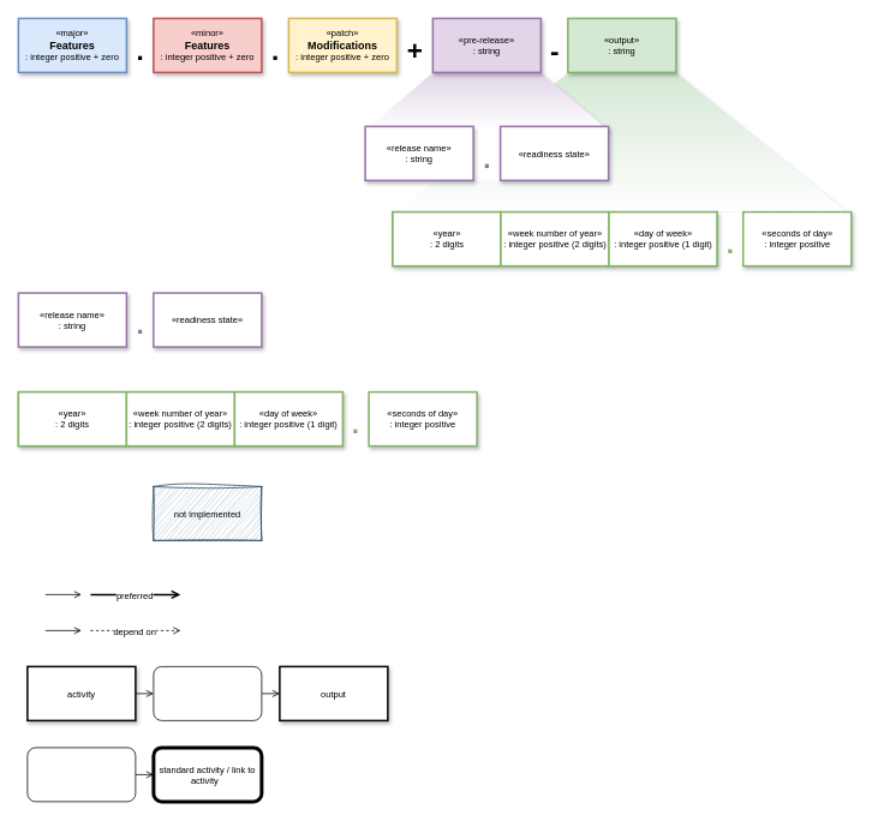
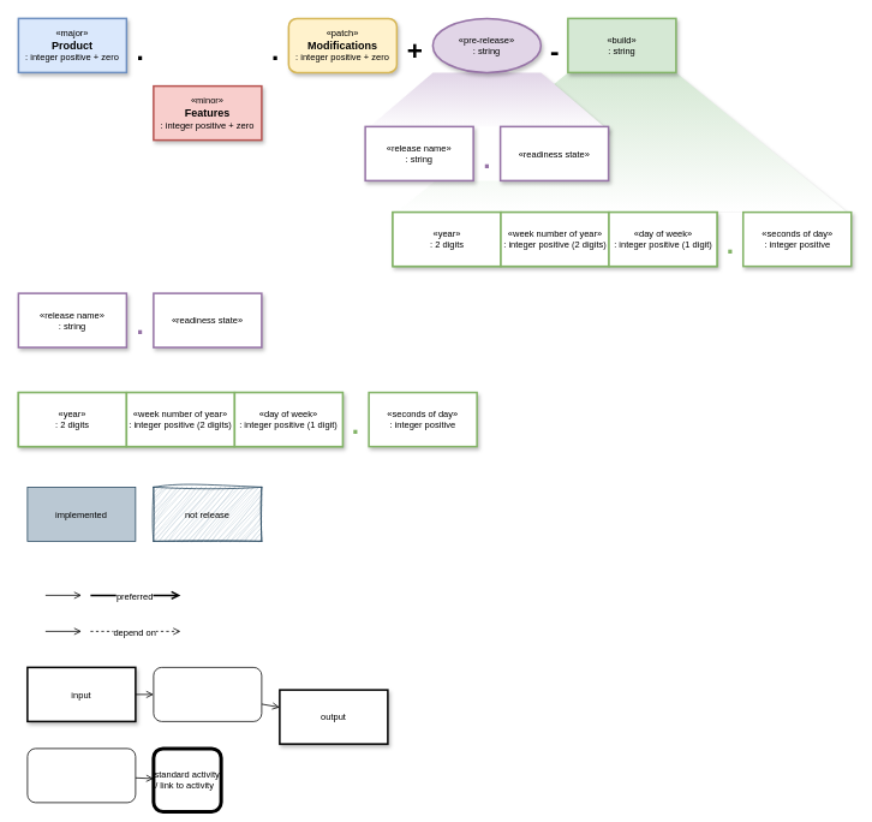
  <mxCell id="0" />
  <mxCell id="1" parent="0" />
  <mxCell id="2" value="" style="shape=trapezoid;perimeter=trapezoidPerimeter;whiteSpace=wrap;html=1;fixedSize=1;size=190;rounded=0;fillColor=#D5E8D4;gradientColor=#FFFFFF;gradientDirection=south;strokeColor=none;shadow=1;" parent="1" vertex="1"><mxGeometry x="440" y="80" width="500" height="155" as="geometry" /></mxCell>
  <mxCell id="3" value="" style="rounded=0;whiteSpace=wrap;html=1;fontSize=10;gradientColor=none;strokeColor=none;" parent="1" vertex="1"><mxGeometry x="435.5" y="235" width="510" height="60" as="geometry" /></mxCell>
  <mxCell id="4" value="." style="text;html=1;align=center;verticalAlign=middle;resizable=0;points=[];autosize=1;strokeColor=none;fillColor=none;fontStyle=1;fontSize=30;fontColor=#82B366;" parent="1" vertex="1"><mxGeometry x="794.5" y="245" width="30" height="50" as="geometry" /></mxCell>
  <mxCell id="5" value="" style="rounded=0;whiteSpace=wrap;html=1;fontSize=10;fillColor=#FFFFFF;strokeColor=#82b366;strokeWidth=2;shadow=1;" parent="1" vertex="1"><mxGeometry x="435.5" y="235" width="360" height="60" as="geometry" /></mxCell>
  <mxCell id="6" value="" style="shape=trapezoid;perimeter=trapezoidPerimeter;whiteSpace=wrap;html=1;fixedSize=1;size=76;rounded=0;fillColor=#E1D5E7;gradientColor=#FFFFFF;gradientDirection=south;strokeColor=none;shadow=1;" parent="1" vertex="1"><mxGeometry x="404" y="80" width="272" height="65" as="geometry" /></mxCell>
  <mxCell id="7" value="" style="rounded=0;whiteSpace=wrap;html=1;fontSize=10;gradientColor=none;strokeColor=none;" parent="1" vertex="1"><mxGeometry x="405" y="140" width="265" height="60" as="geometry" /></mxCell>
- <mxCell id="8" value="«major»&lt;div&gt;&lt;b&gt;&lt;font style=&quot;font-size: 12px;&quot;&gt;Features&lt;/font&gt;&lt;/b&gt;&lt;br&gt;&lt;div style=&quot;font-size: 10px;&quot;&gt;: integer positive + zero&lt;/div&gt;&lt;/div&gt;" style="rounded=0;whiteSpace=wrap;html=1;fontSize=10;shadow=1;fillColor=#dae8fc;strokeColor=#6c8ebf;strokeWidth=2;glass=0;" parent="1" vertex="1"><mxGeometry x="20" y="20" width="120" height="60" as="geometry" /></mxCell>
- <mxCell id="9" value="«minor»&lt;div&gt;&lt;b&gt;&lt;font style=&quot;font-size: 12px;&quot;&gt;Features&lt;/font&gt;&lt;/b&gt;&lt;br&gt;&lt;div style=&quot;font-size: 10px;&quot;&gt;: integer positive + zero&lt;/div&gt;&lt;/div&gt;" style="rounded=0;whiteSpace=wrap;html=1;fontSize=10;shadow=1;fillColor=#f8cecc;strokeColor=#b85450;strokeWidth=2;glass=0;" parent="1" vertex="1"><mxGeometry x="170" y="20" width="120" height="60" as="geometry" /></mxCell>
- <mxCell id="10" value="«patch»&lt;div&gt;&lt;b&gt;&lt;font style=&quot;font-size: 12px;&quot;&gt;Modifications&lt;/font&gt;&lt;/b&gt;&lt;br&gt;&lt;div style=&quot;font-size: 10px;&quot;&gt;: integer positive + zero&lt;/div&gt;&lt;/div&gt;" style="rounded=0;whiteSpace=wrap;html=1;fontSize=10;shadow=1;fillColor=#fff2cc;strokeColor=#d6b656;strokeWidth=2;glass=0;" parent="1" vertex="1"><mxGeometry x="320" y="20" width="120" height="60" as="geometry" /></mxCell>
+ <mxCell id="8" value="«major»&lt;div&gt;&lt;b&gt;&lt;font style=&quot;font-size: 12px;&quot;&gt;Product&lt;/font&gt;&lt;/b&gt;&lt;br&gt;&lt;div style=&quot;font-size: 10px;&quot;&gt;: integer positive + zero&lt;/div&gt;&lt;/div&gt;" style="rounded=0;whiteSpace=wrap;html=1;fontSize=10;shadow=1;fillColor=#dae8fc;strokeColor=#6c8ebf;strokeWidth=2;glass=0;" parent="1" vertex="1"><mxGeometry x="20" y="20" width="120" height="60" as="geometry" /></mxCell>
+ <mxCell id="9" value="«minor»&lt;div&gt;&lt;b&gt;&lt;font style=&quot;font-size: 12px;&quot;&gt;Features&lt;/font&gt;&lt;/b&gt;&lt;br&gt;&lt;div style=&quot;font-size: 10px;&quot;&gt;: integer positive + zero&lt;/div&gt;&lt;/div&gt;" style="rounded=0;whiteSpace=wrap;html=1;fontSize=10;shadow=1;fillColor=#f8cecc;strokeColor=#b85450;strokeWidth=2;glass=0;" parent="1" vertex="1"><mxGeometry x="170" y="95" width="120" height="60" as="geometry" /></mxCell>
+ <mxCell id="10" value="«patch»&lt;div&gt;&lt;b&gt;&lt;font style=&quot;font-size: 12px;&quot;&gt;Modifications&lt;/font&gt;&lt;/b&gt;&lt;br&gt;&lt;div style=&quot;font-size: 10px;&quot;&gt;: integer positive + zero&lt;/div&gt;&lt;/div&gt;" style="whiteSpace=wrap;html=1;fontSize=10;shadow=1;fillColor=#fff2cc;strokeColor=#d6b656;strokeWidth=2;glass=0;rounded=1;" parent="1" vertex="1"><mxGeometry x="320" y="20" width="120" height="60" as="geometry" /></mxCell>
  <mxCell id="11" value="." style="text;html=1;align=center;verticalAlign=middle;resizable=0;points=[];autosize=1;strokeColor=none;fillColor=none;fontStyle=1;fontSize=30;" parent="1" vertex="1"><mxGeometry x="140" y="30" width="30" height="50" as="geometry" /></mxCell>
  <mxCell id="12" value="." style="text;html=1;align=center;verticalAlign=middle;resizable=0;points=[];autosize=1;strokeColor=none;fillColor=none;fontStyle=1;fontSize=30;" parent="1" vertex="1"><mxGeometry x="290" y="30" width="30" height="50" as="geometry" /></mxCell>
- <mxCell id="13" value="«pre-release»&lt;div style=&quot;font-size: 10px;&quot;&gt;: string&lt;/div&gt;" style="rounded=0;whiteSpace=wrap;html=1;fontSize=10;fillColor=#e1d5e7;strokeColor=#9673a6;shadow=1;strokeWidth=2;" parent="1" vertex="1"><mxGeometry x="480" y="20" width="120" height="60" as="geometry" /></mxCell>
+ <mxCell id="13" value="«pre-release»&lt;div style=&quot;font-size: 10px;&quot;&gt;: string&lt;/div&gt;" style="ellipse;whiteSpace=wrap;html=1;fontSize=10;fillColor=#e1d5e7;strokeColor=#9673a6;shadow=1;strokeWidth=2;" parent="1" vertex="1"><mxGeometry x="480" y="20" width="120" height="60" as="geometry" /></mxCell>
  <mxCell id="14" value="+" style="text;html=1;align=center;verticalAlign=middle;resizable=0;points=[];autosize=1;strokeColor=none;fillColor=none;fontStyle=1;fontSize=30;" parent="1" vertex="1"><mxGeometry x="440" y="30" width="40" height="50" as="geometry" /></mxCell>
- <mxCell id="15" value="«output»&lt;div&gt;: string&lt;/div&gt;" style="rounded=0;whiteSpace=wrap;html=1;fontSize=10;fillColor=#d5e8d4;strokeColor=#82b366;shadow=1;strokeWidth=2;" parent="1" vertex="1"><mxGeometry x="630" y="20" width="120" height="60" as="geometry" /></mxCell>
+ <mxCell id="15" value="«build»&lt;div&gt;: string&lt;/div&gt;" style="rounded=0;whiteSpace=wrap;html=1;fontSize=10;fillColor=#d5e8d4;strokeColor=#82b366;shadow=1;strokeWidth=2;" parent="1" vertex="1"><mxGeometry x="630" y="20" width="120" height="60" as="geometry" /></mxCell>
  <mxCell id="16" value="-" style="text;html=1;align=center;verticalAlign=middle;resizable=0;points=[];autosize=1;strokeColor=none;fillColor=none;fontStyle=1;fontSize=30;" parent="1" vertex="1"><mxGeometry x="600" y="30" width="30" height="50" as="geometry" /></mxCell>
  <mxCell id="17" value="«release name»&lt;div style=&quot;font-size: 10px;&quot;&gt;: string&lt;/div&gt;" style="rounded=0;whiteSpace=wrap;html=1;fontSize=10;fillColor=#FFFFFF;strokeColor=#9673a6;strokeWidth=2;shadow=1;" parent="1" vertex="1"><mxGeometry x="405" y="140" width="120" height="60" as="geometry" /></mxCell>
  <mxCell id="18" value="«readiness state»" style="rounded=0;whiteSpace=wrap;html=1;fontSize=10;fillColor=#FFFFFF;strokeColor=#9673a6;strokeWidth=2;shadow=1;" parent="1" vertex="1"><mxGeometry x="555" y="140" width="120" height="60" as="geometry" /></mxCell>
  <mxCell id="19" value="." style="text;html=1;align=center;verticalAlign=middle;resizable=0;points=[];autosize=1;strokeColor=none;fillColor=none;fontStyle=1;fontSize=30;fontColor=#9673A6;" parent="1" vertex="1"><mxGeometry x="525" y="150" width="30" height="50" as="geometry" /></mxCell>
  <mxCell id="20" value="«year»&lt;div style=&quot;font-size: 10px;&quot;&gt;: 2 digits&lt;/div&gt;" style="rounded=0;whiteSpace=wrap;html=1;fontSize=10;fillColor=#FFFFFF;strokeColor=#82b366;strokeWidth=2;shadow=0;" parent="1" vertex="1"><mxGeometry x="435.5" y="235" width="120" height="60" as="geometry" /></mxCell>
  <mxCell id="21" value="«week number of year»&lt;div style=&quot;font-size: 10px;&quot;&gt;:&amp;nbsp;&lt;span style=&quot;background-color: initial;&quot;&gt;integer positive (2 digits)&lt;/span&gt;&lt;/div&gt;" style="rounded=0;whiteSpace=wrap;html=1;fontSize=10;fillColor=#FFFFFF;strokeColor=#82b366;strokeWidth=2;shadow=0;" parent="1" vertex="1"><mxGeometry x="555.5" y="235" width="120" height="60" as="geometry" /></mxCell>
  <mxCell id="22" value="«day of week»&lt;div style=&quot;font-size: 10px;&quot;&gt;:&amp;nbsp;&lt;span style=&quot;background-color: initial;&quot;&gt;integer positive (1 digit)&lt;/span&gt;&lt;/div&gt;" style="rounded=0;whiteSpace=wrap;html=1;fontSize=10;fillColor=#FFFFFF;strokeColor=#82b366;strokeWidth=2;shadow=0;" parent="1" vertex="1"><mxGeometry x="675.5" y="235" width="120" height="60" as="geometry" /></mxCell>
  <mxCell id="23" value="«seconds of day»&lt;div style=&quot;font-size: 10px;&quot;&gt;:&amp;nbsp;&lt;span style=&quot;background-color: initial;&quot;&gt;integer positive&lt;/span&gt;&lt;/div&gt;" style="rounded=0;whiteSpace=wrap;html=1;fontSize=10;fillColor=#FFFFFF;strokeColor=#82b366;strokeWidth=2;shadow=1;" parent="1" vertex="1"><mxGeometry x="824.5" y="235" width="120" height="60" as="geometry" /></mxCell>
  <mxCell id="24" value="«release name»&lt;div style=&quot;font-size: 10px;&quot;&gt;: string&lt;/div&gt;" style="rounded=0;whiteSpace=wrap;html=1;fontSize=10;fillColor=#FFFFFF;strokeColor=#9673a6;strokeWidth=2;shadow=1;" parent="1" vertex="1"><mxGeometry x="20" y="325" width="120" height="60" as="geometry" /></mxCell>
  <mxCell id="25" value="«readiness state»" style="rounded=0;whiteSpace=wrap;html=1;fontSize=10;fillColor=#FFFFFF;strokeColor=#9673a6;strokeWidth=2;shadow=1;" parent="1" vertex="1"><mxGeometry x="170" y="325" width="120" height="60" as="geometry" /></mxCell>
  <mxCell id="26" value="." style="text;html=1;align=center;verticalAlign=middle;resizable=0;points=[];autosize=1;strokeColor=none;fillColor=none;fontStyle=1;fontSize=30;fontColor=#9673A6;" parent="1" vertex="1"><mxGeometry x="140" y="335" width="30" height="50" as="geometry" /></mxCell>
  <mxCell id="27" value="." style="text;html=1;align=center;verticalAlign=middle;resizable=0;points=[];autosize=1;strokeColor=none;fillColor=none;fontStyle=1;fontSize=30;fontColor=#82B366;" parent="1" vertex="1"><mxGeometry x="379" y="445" width="30" height="50" as="geometry" /></mxCell>
  <mxCell id="28" value="" style="rounded=0;whiteSpace=wrap;html=1;fontSize=10;fillColor=#FFFFFF;strokeColor=#82b366;strokeWidth=2;shadow=1;" parent="1" vertex="1"><mxGeometry x="20" y="435" width="360" height="60" as="geometry" /></mxCell>
  <mxCell id="29" value="«year»&lt;div style=&quot;font-size: 10px;&quot;&gt;: 2 digits&lt;/div&gt;" style="rounded=0;whiteSpace=wrap;html=1;fontSize=10;fillColor=#FFFFFF;strokeColor=#82b366;strokeWidth=2;shadow=0;" parent="1" vertex="1"><mxGeometry x="20" y="435" width="120" height="60" as="geometry" /></mxCell>
  <mxCell id="30" value="«week number of year»&lt;div style=&quot;font-size: 10px;&quot;&gt;:&amp;nbsp;&lt;span style=&quot;background-color: initial;&quot;&gt;integer positive (2 digits)&lt;/span&gt;&lt;/div&gt;" style="rounded=0;whiteSpace=wrap;html=1;fontSize=10;fillColor=#FFFFFF;strokeColor=#82b366;strokeWidth=2;shadow=0;" parent="1" vertex="1"><mxGeometry x="140" y="435" width="120" height="60" as="geometry" /></mxCell>
  <mxCell id="31" value="«day of week»&lt;div style=&quot;font-size: 10px;&quot;&gt;:&amp;nbsp;&lt;span style=&quot;background-color: initial;&quot;&gt;integer positive (1 digit)&lt;/span&gt;&lt;/div&gt;" style="rounded=0;whiteSpace=wrap;html=1;fontSize=10;fillColor=#FFFFFF;strokeColor=#82b366;strokeWidth=2;shadow=0;" parent="1" vertex="1"><mxGeometry x="260" y="435" width="120" height="60" as="geometry" /></mxCell>
  <mxCell id="32" value="«seconds of day»&lt;div style=&quot;font-size: 10px;&quot;&gt;:&amp;nbsp;&lt;span style=&quot;background-color: initial;&quot;&gt;integer positive&lt;/span&gt;&lt;/div&gt;" style="rounded=0;whiteSpace=wrap;html=1;fontSize=10;fillColor=#FFFFFF;strokeColor=#82b366;strokeWidth=2;shadow=1;" parent="1" vertex="1"><mxGeometry x="409" y="435" width="120" height="60" as="geometry" /></mxCell>
- <mxCell id="34" value="not implemented" style="rounded=0;whiteSpace=wrap;html=1;fontSize=10;shadow=0;strokeWidth=1;glass=0;sketch=1;curveFitting=1;jiggle=2;fillColor=#bac8d3;strokeColor=#23445d;" parent="1" vertex="1"><mxGeometry x="170" y="540" width="120" height="60" as="geometry" /></mxCell>
+ <mxCell id="33" value="implemented" style="rounded=0;whiteSpace=wrap;html=1;fontSize=10;shadow=0;strokeWidth=1;glass=0;fillColor=#bac8d3;strokeColor=#23445d;" parent="1" vertex="1"><mxGeometry x="30" y="540" width="120" height="60" as="geometry" /></mxCell>
+ <mxCell id="34" value="not release" style="rounded=0;whiteSpace=wrap;html=1;fontSize=10;shadow=0;strokeWidth=1;glass=0;sketch=1;curveFitting=1;jiggle=2;fillColor=#bac8d3;strokeColor=#23445d;" parent="1" vertex="1"><mxGeometry x="170" y="540" width="120" height="60" as="geometry" /></mxCell>
  <mxCell id="35" style="edgeStyle=none;rounded=0;orthogonalLoop=1;jettySize=auto;html=1;strokeColor=default;strokeWidth=1;align=center;verticalAlign=middle;fontFamily=Helvetica;fontSize=10;fontColor=default;fontStyle=3;labelBackgroundColor=none;endArrow=open;endFill=0;" parent="1" source="36" target="38" edge="1"><mxGeometry relative="1" as="geometry" /></mxCell>
- <mxCell id="36" value="activity" style="rounded=0;whiteSpace=wrap;html=1;fontSize=10;shadow=1;strokeWidth=2;glass=0;" parent="1" vertex="1"><mxGeometry x="30" y="740" width="120" height="60" as="geometry" /></mxCell>
+ <mxCell id="36" value="input" style="rounded=0;whiteSpace=wrap;html=1;fontSize=10;shadow=1;strokeWidth=2;glass=0;" parent="1" vertex="1"><mxGeometry x="30" y="740" width="120" height="60" as="geometry" /></mxCell>
  <mxCell id="37" style="edgeStyle=none;rounded=0;orthogonalLoop=1;jettySize=auto;html=1;strokeColor=default;strokeWidth=1;align=center;verticalAlign=middle;fontFamily=Helvetica;fontSize=10;fontColor=default;fontStyle=3;labelBackgroundColor=none;endArrow=open;endFill=0;" parent="1" source="38" target="39" edge="1"><mxGeometry relative="1" as="geometry" /></mxCell>
  <mxCell id="38" value="" style="rounded=1;whiteSpace=wrap;html=1;fontSize=10;shadow=0;strokeWidth=1;glass=0;" parent="1" vertex="1"><mxGeometry x="170" y="740" width="120" height="60" as="geometry" /></mxCell>
- <mxCell id="39" value="output" style="rounded=0;whiteSpace=wrap;html=1;fontSize=10;shadow=1;strokeWidth=2;glass=0;" parent="1" vertex="1"><mxGeometry x="310" y="740" width="120" height="60" as="geometry" /></mxCell>
+ <mxCell id="39" value="output" style="rounded=0;whiteSpace=wrap;html=1;fontSize=10;shadow=1;strokeWidth=2;glass=0;" parent="1" vertex="1"><mxGeometry x="310" y="765" width="120" height="60" as="geometry" /></mxCell>
  <mxCell id="40" style="edgeStyle=none;rounded=0;orthogonalLoop=1;jettySize=auto;html=1;strokeColor=default;strokeWidth=1;align=center;verticalAlign=middle;fontFamily=Helvetica;fontSize=10;fontColor=default;fontStyle=3;labelBackgroundColor=none;endArrow=open;endFill=0;" parent="1" source="41" target="42" edge="1"><mxGeometry relative="1" as="geometry" /></mxCell>
  <mxCell id="41" value="" style="rounded=1;whiteSpace=wrap;html=1;fontSize=10;shadow=0;strokeWidth=1;glass=0;" parent="1" vertex="1"><mxGeometry x="30" y="830" width="120" height="60" as="geometry" /></mxCell>
- <mxCell id="42" value="standard activity / link to activity&amp;nbsp;&amp;nbsp;" style="rounded=1;whiteSpace=wrap;html=1;fontSize=10;shadow=0;strokeWidth=4;glass=0;" parent="1" vertex="1"><mxGeometry x="170" y="830" width="120" height="60" as="geometry" /></mxCell>
+ <mxCell id="42" value="standard activity / link to activity&amp;nbsp;&amp;nbsp;" style="rounded=1;whiteSpace=wrap;html=1;fontSize=10;shadow=0;strokeWidth=4;glass=0;" parent="1" vertex="1"><mxGeometry x="170" y="830" width="75" height="70" as="geometry" /></mxCell>
  <mxCell id="43" value="" style="endArrow=open;html=1;rounded=0;strokeColor=default;strokeWidth=1;align=center;verticalAlign=middle;fontFamily=Helvetica;fontSize=10;fontColor=default;fontStyle=0;labelBackgroundColor=none;edgeStyle=none;endFill=0;horizontal=1;dashed=1;" parent="1" edge="1"><mxGeometry width="50" height="50" relative="1" as="geometry"><mxPoint x="100" y="700" as="sourcePoint" /><mxPoint x="200" y="700" as="targetPoint" /></mxGeometry></mxCell>
  <mxCell id="44" value="depend on" style="edgeLabel;html=1;align=center;verticalAlign=middle;resizable=0;points=[];fontFamily=Helvetica;fontSize=10;fontColor=default;fontStyle=0;labelBackgroundColor=default;labelPosition=center;verticalLabelPosition=bottom;horizontal=1;" parent="43" vertex="1" connectable="0"><mxGeometry x="0.211" y="-2" relative="1" as="geometry"><mxPoint x="-13" y="-2" as="offset" /></mxGeometry></mxCell>
  <mxCell id="45" value="" style="endArrow=open;html=1;rounded=0;strokeColor=default;strokeWidth=2;align=center;verticalAlign=middle;fontFamily=Helvetica;fontSize=10;fontColor=default;fontStyle=0;labelBackgroundColor=none;edgeStyle=none;endFill=0;horizontal=1;" parent="1" edge="1"><mxGeometry width="50" height="50" relative="1" as="geometry"><mxPoint x="100" y="660" as="sourcePoint" /><mxPoint x="200" y="660" as="targetPoint" /></mxGeometry></mxCell>
  <mxCell id="46" value="preferred" style="edgeLabel;html=1;align=center;verticalAlign=middle;resizable=0;points=[];fontFamily=Helvetica;fontSize=10;fontColor=default;fontStyle=0;labelBackgroundColor=default;labelPosition=center;verticalLabelPosition=bottom;horizontal=1;" parent="45" vertex="1" connectable="0"><mxGeometry x="0.211" y="-2" relative="1" as="geometry"><mxPoint x="-13" y="-2" as="offset" /></mxGeometry></mxCell>
  <mxCell id="47" value="" style="endArrow=open;html=1;rounded=0;strokeColor=default;strokeWidth=1;align=center;verticalAlign=middle;fontFamily=Helvetica;fontSize=10;fontColor=default;fontStyle=0;labelBackgroundColor=none;edgeStyle=none;endFill=0;horizontal=1;" parent="1" edge="1"><mxGeometry width="50" height="50" relative="1" as="geometry"><mxPoint x="50" y="700" as="sourcePoint" /><mxPoint x="90" y="700" as="targetPoint" /></mxGeometry></mxCell>
  <mxCell id="48" value="" style="endArrow=open;html=1;rounded=0;strokeColor=default;strokeWidth=1;align=center;verticalAlign=middle;fontFamily=Helvetica;fontSize=10;fontColor=default;fontStyle=0;labelBackgroundColor=none;edgeStyle=none;endFill=0;horizontal=1;" parent="1" edge="1"><mxGeometry width="50" height="50" relative="1" as="geometry"><mxPoint x="50" y="660" as="sourcePoint" /><mxPoint x="90" y="660" as="targetPoint" /></mxGeometry></mxCell>
